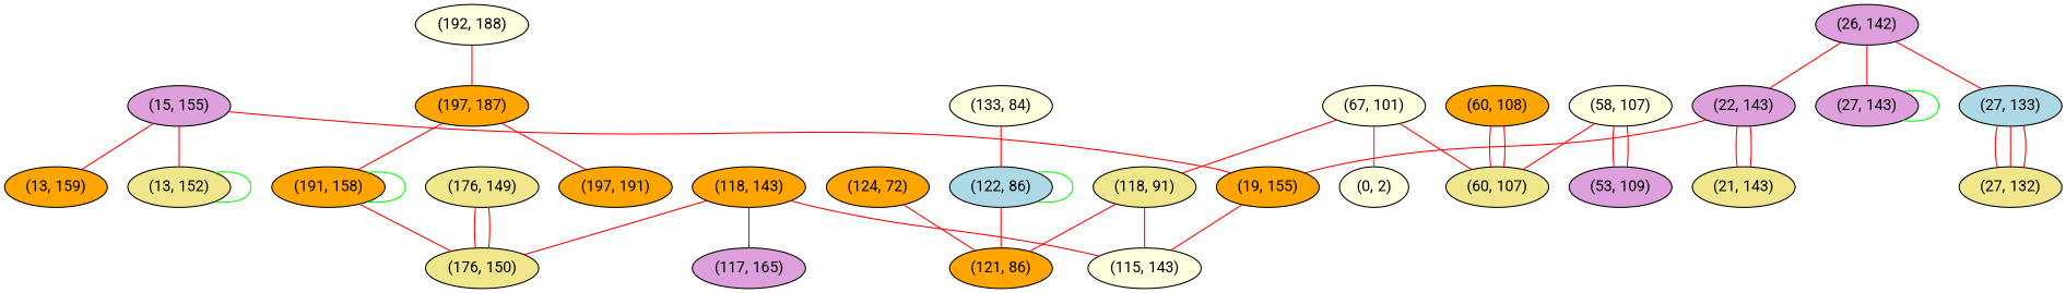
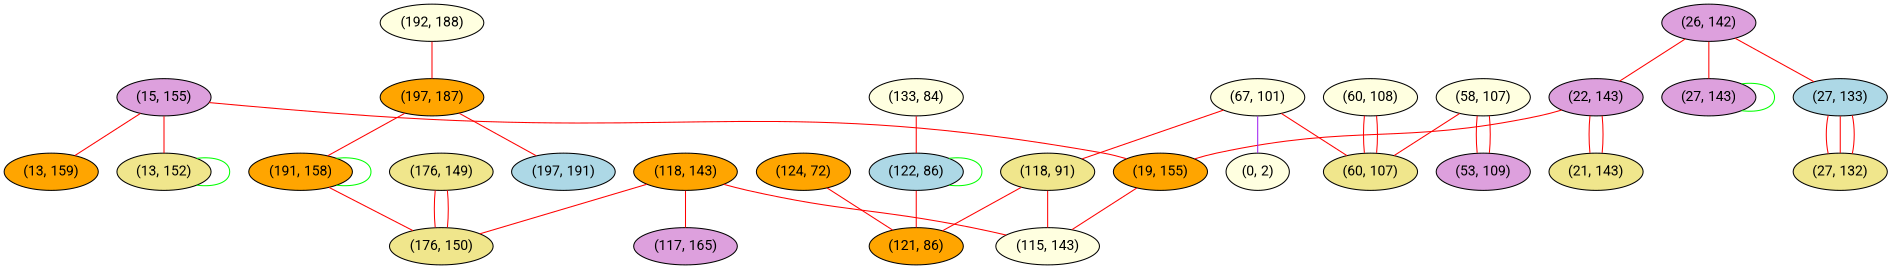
  graph {
    fontname=Roboto
    node [fillcolor=khaki fontname=Roboto style=filled]
    edge [color=red fontname=Roboto weight=1]
    "(15, 155)" [fillcolor=plum]
    "(13, 152)"
    "(19, 155)" [fillcolor=orange]
    "(13, 159)" [fillcolor=orange]
    "(115, 143)" [fillcolor=lightyellow]
    "(26, 142)" [fillcolor=plum]
    "(27, 143)" [fillcolor=plum]
    "(27, 133)" [fillcolor=lightblue]
    "(22, 143)" [fillcolor=plum]
    "(27, 132)"
    "(21, 143)"
    "(192, 188)" [fillcolor=lightyellow]
    "(197, 187)" [fillcolor=orange]
-   "(197, 191)" [fillcolor=orange]
+   "(197, 191)" [fillcolor=lightblue]
    "(191, 158)" [fillcolor=orange]
    "(58, 107)" [fillcolor=lightyellow]
    "(53, 109)" [fillcolor=plum]
    "(60, 107)"
    "(176, 150)"
-   "(60, 108)" [fillcolor=orange]
+   "(60, 108)" [fillcolor=lightyellow]
    "(118, 143)" [fillcolor=orange]
    "(117, 165)" [fillcolor=plum]
    "(124, 72)" [fillcolor=orange]
    "(121, 86)" [fillcolor=orange]
    "(133, 84)" [fillcolor=lightyellow]
    n26 [fillcolor=lightblue label="(122, 86)"]
    "(176, 149)"
    "(67, 101)" [fillcolor=lightyellow]
    n29 [fillcolor=lightyellow label="(0, 2)"]
    "(118, 91)"
    "(15, 155)" -- "(13, 152)"
    "(15, 155)" -- "(19, 155)"
    "(15, 155)" -- "(13, 159)"
    "(13, 152)" -- "(13, 152)" [color=green weight=2]
    "(19, 155)" -- "(115, 143)"
    "(26, 142)" -- "(27, 143)"
    "(26, 142)" -- "(27, 133)"
    "(26, 142)" -- "(22, 143)"
    "(27, 143)" -- "(27, 143)" [color=green weight=2]
    "(27, 133)" -- "(27, 132)"
    "(27, 133)" -- "(27, 132)"
    "(27, 133)" -- "(27, 132)"
    "(22, 143)" -- "(19, 155)"
    "(22, 143)" -- "(21, 143)"
    "(22, 143)" -- "(21, 143)"
    "(192, 188)" -- "(197, 187)"
    "(197, 187)" -- "(197, 191)"
    "(197, 187)" -- "(191, 158)"
    "(191, 158)" -- "(191, 158)" [color=green weight=2]
    "(191, 158)" -- "(176, 150)"
    "(58, 107)" -- "(53, 109)"
    "(58, 107)" -- "(53, 109)"
    "(58, 107)" -- "(60, 107)"
    "(60, 108)" -- "(60, 107)"
    "(60, 108)" -- "(60, 107)"
    "(118, 143)" -- "(115, 143)"
    "(118, 143)" -- "(176, 150)"
    "(118, 143)" -- "(117, 165)"
    "(124, 72)" -- "(121, 86)"
    "(133, 84)" -- n26
    n26 -- "(121, 86)"
    n26 -- n26 [color=green weight=2]
    "(176, 149)" -- "(176, 150)"
    "(176, 149)" -- "(176, 150)"
    "(67, 101)" -- "(60, 107)"
    "(67, 101)" -- n29 [color=purple weight=4]
    "(67, 101)" -- "(118, 91)"
    "(118, 91)" -- "(115, 143)"
    "(118, 91)" -- "(121, 86)"
  }
